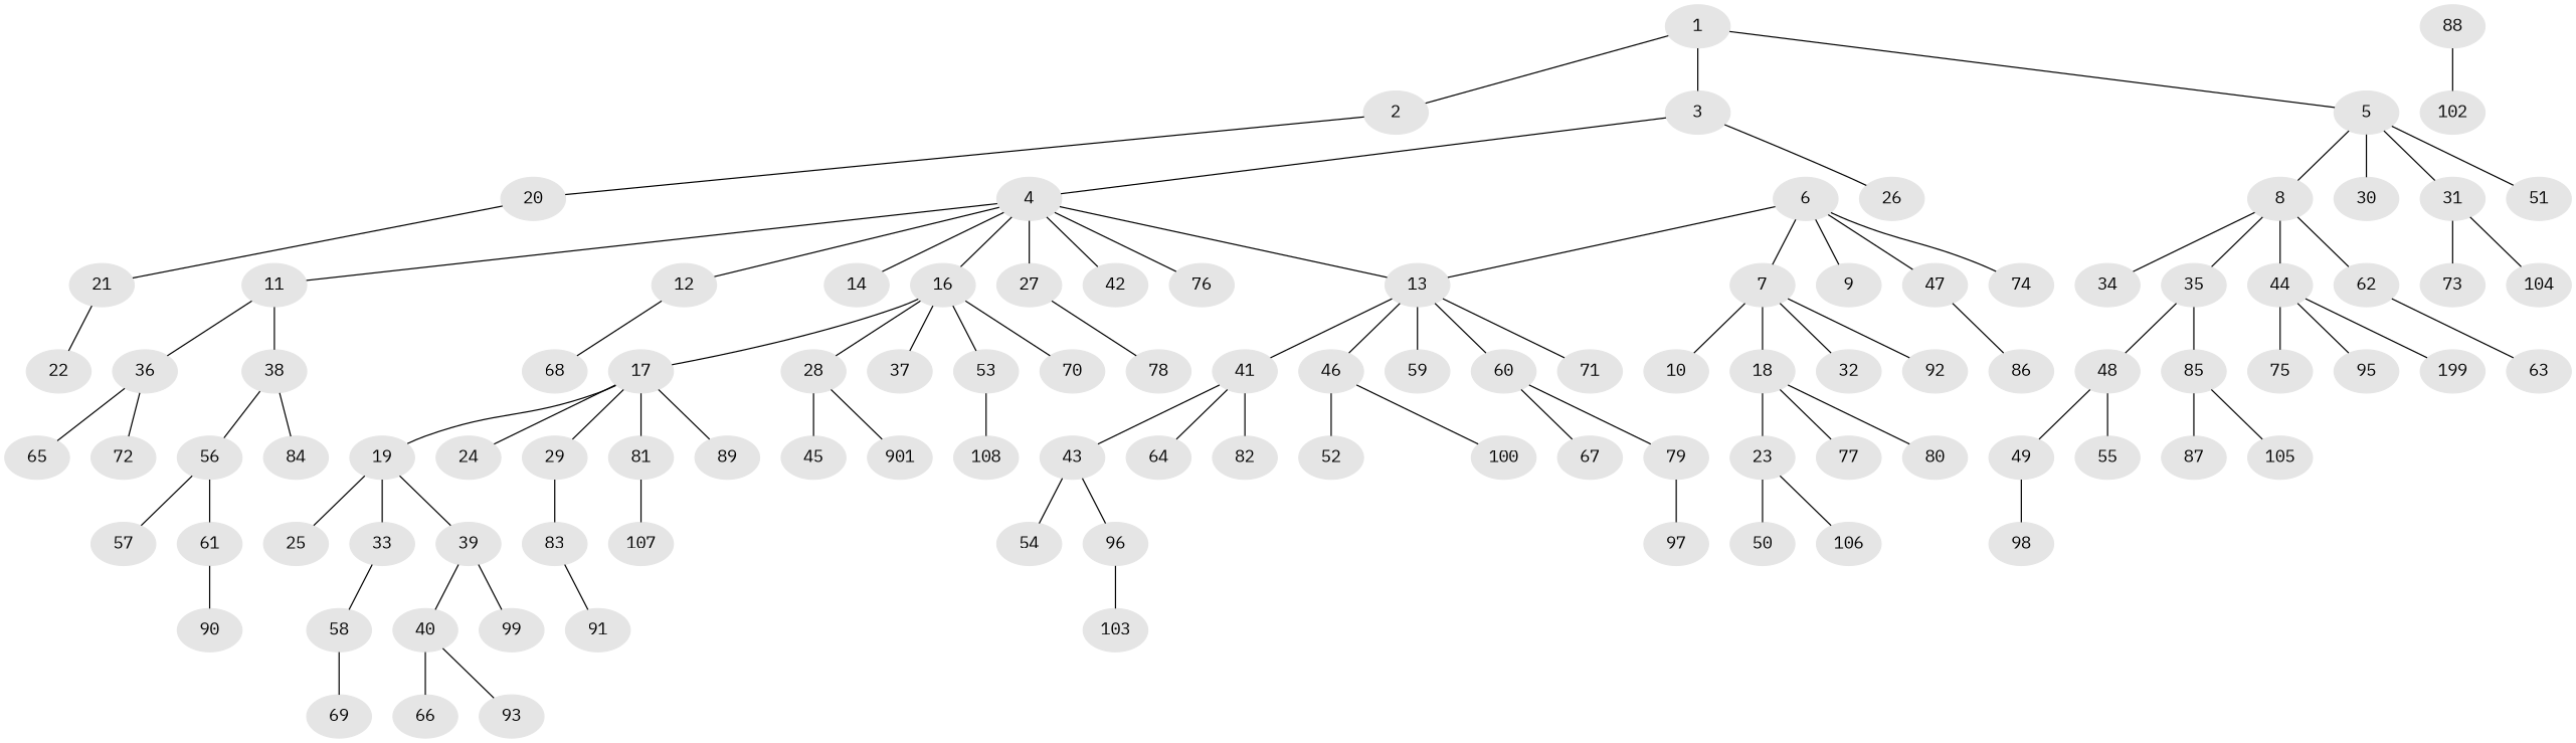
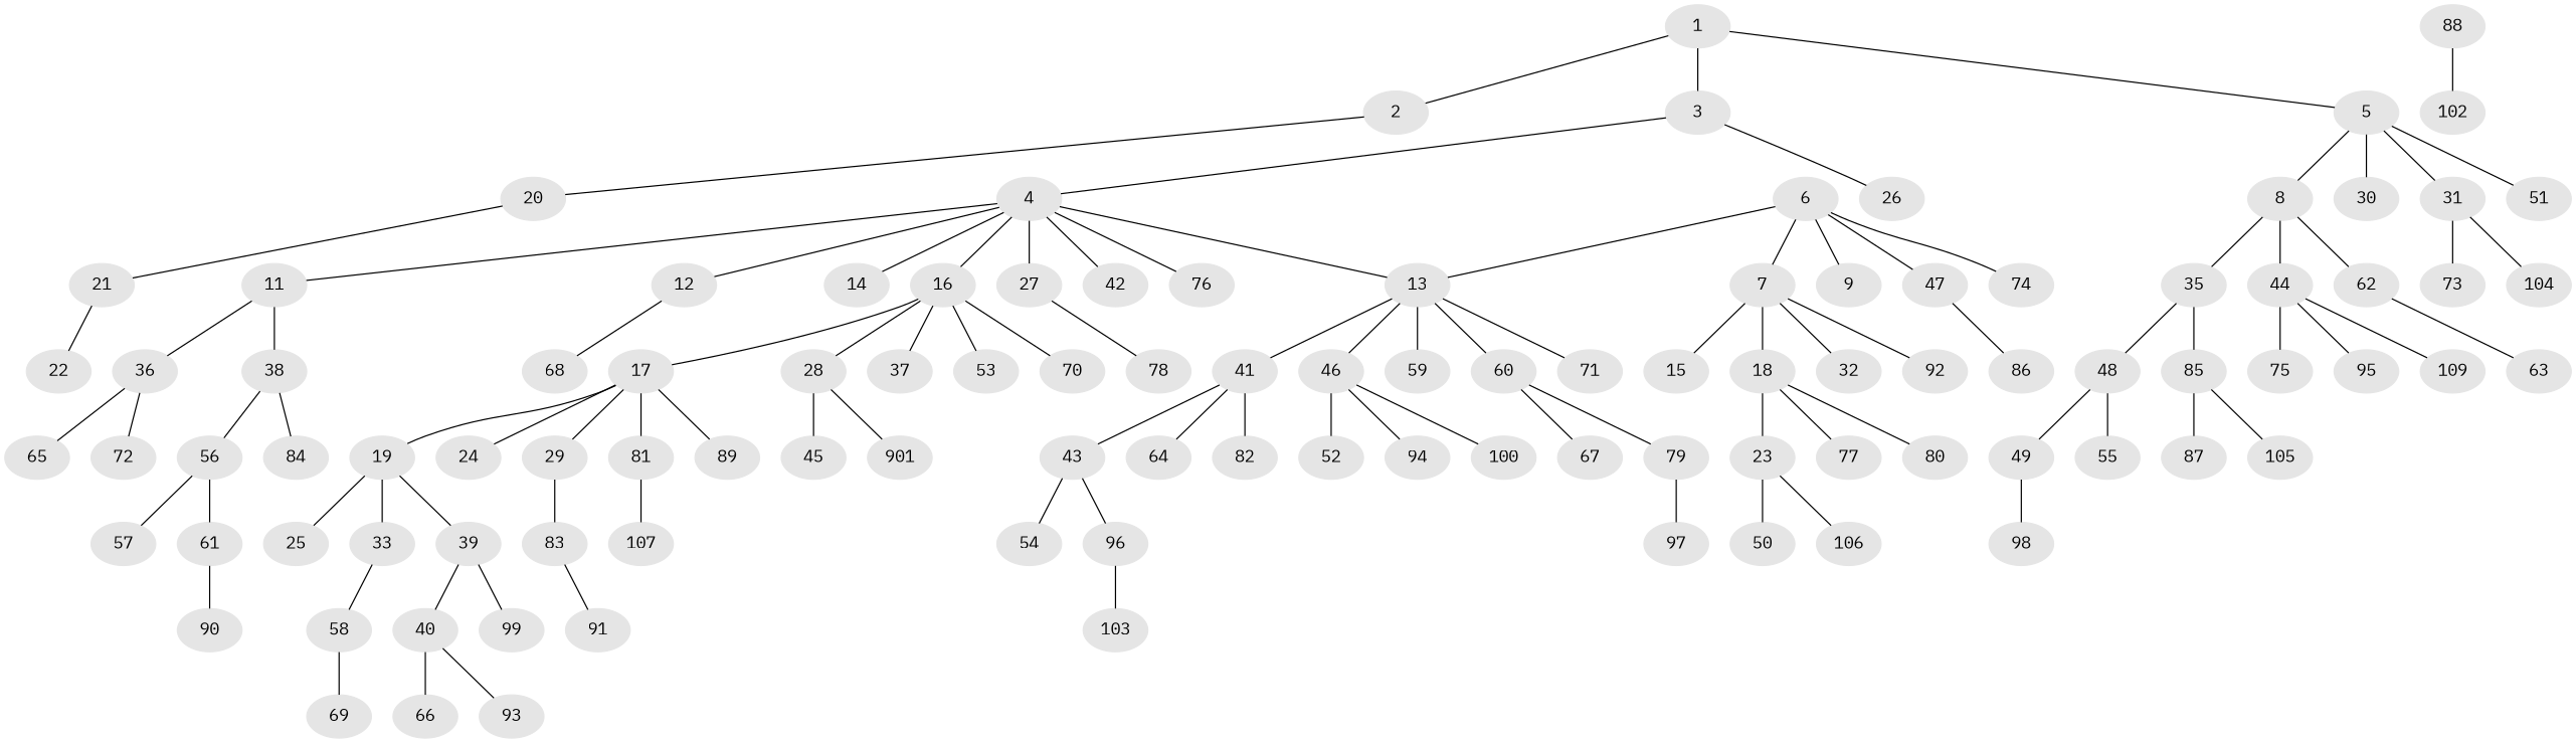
  graph {
    fontname="IBM Plex Mono"
    node [color=gray90 fontname="IBM Plex Mono" style=filled]
    edge [fontname="IBM Plex Mono"]
    1
    2
    3
    5
    20
    4
    26
    8
    30
    31
    51
    21
    11
    12
    14
    16
    27
    42
    76
    13
    6
    7
    9
    47
    74
    36
    38
    68
    17
    28
    37
    53
    70
    78
-   34
    35
    44
    62
    73
    104
-   15 [label=10]
+   15
    18
    32
    92
    41
    46
    59
    60
    71
    86
    23
    77
    80
    48
    85
    75
    95
-   109 [label=199]
+   109
    63
    65
    72
    56
    84
    43
    64
    82
    52
+   94
    100
    67
    79
    19
    24
    29
    81
    89
    45
    n78 [label=901]
-   108
    25
    33
    39
    83
    107
    50
    106
    58
    40
    99
    22
    88
    102
    91
    69
    49
    55
    87
    105
    57
    61
    66
    93
    54
    96
    103
    98
    90
    97
    1 -- 2
    1 -- 3
    1 -- 5
    2 -- 20
    3 -- 4
    3 -- 26
    5 -- 8
    5 -- 30
    5 -- 31
    5 -- 51
    20 -- 21
    4 -- 11
    4 -- 12
    4 -- 14
    4 -- 16
    4 -- 27
    4 -- 42
    4 -- 76
    4 -- 13
-   8 -- 34
    8 -- 35
    8 -- 44
    8 -- 62
    31 -- 73
    31 -- 104
    21 -- 22
    11 -- 36
    11 -- 38
    12 -- 68
    16 -- 17
    16 -- 28
    16 -- 37
    16 -- 53
    16 -- 70
    27 -- 78
    13 -- 41
    13 -- 46
    13 -- 59
    13 -- 60
    13 -- 71
    6 -- 13
    6 -- 7
    6 -- 9
    6 -- 47
    6 -- 74
    7 -- 15
    7 -- 18
    7 -- 32
    7 -- 92
    47 -- 86
    36 -- 65
    36 -- 72
    38 -- 56
    38 -- 84
    17 -- 19
    17 -- 24
    17 -- 29
    17 -- 81
    17 -- 89
    28 -- 45
    28 -- n78
-   53 -- 108
    35 -- 48
    35 -- 85
    44 -- 75
    44 -- 95
    44 -- 109
    62 -- 63
    18 -- 23
    18 -- 77
    18 -- 80
    41 -- 43
    41 -- 64
    41 -- 82
    46 -- 52
+   46 -- 94
    46 -- 100
    60 -- 67
    60 -- 79
    23 -- 50
    23 -- 106
    48 -- 49
    48 -- 55
    85 -- 87
    85 -- 105
    56 -- 57
    56 -- 61
    43 -- 54
    43 -- 96
    79 -- 97
    19 -- 25
    19 -- 33
    19 -- 39
    29 -- 83
    81 -- 107
    33 -- 58
    39 -- 40
    39 -- 99
    83 -- 91
    58 -- 69
    40 -- 66
    40 -- 93
    88 -- 102
    49 -- 98
    61 -- 90
    96 -- 103
  }
